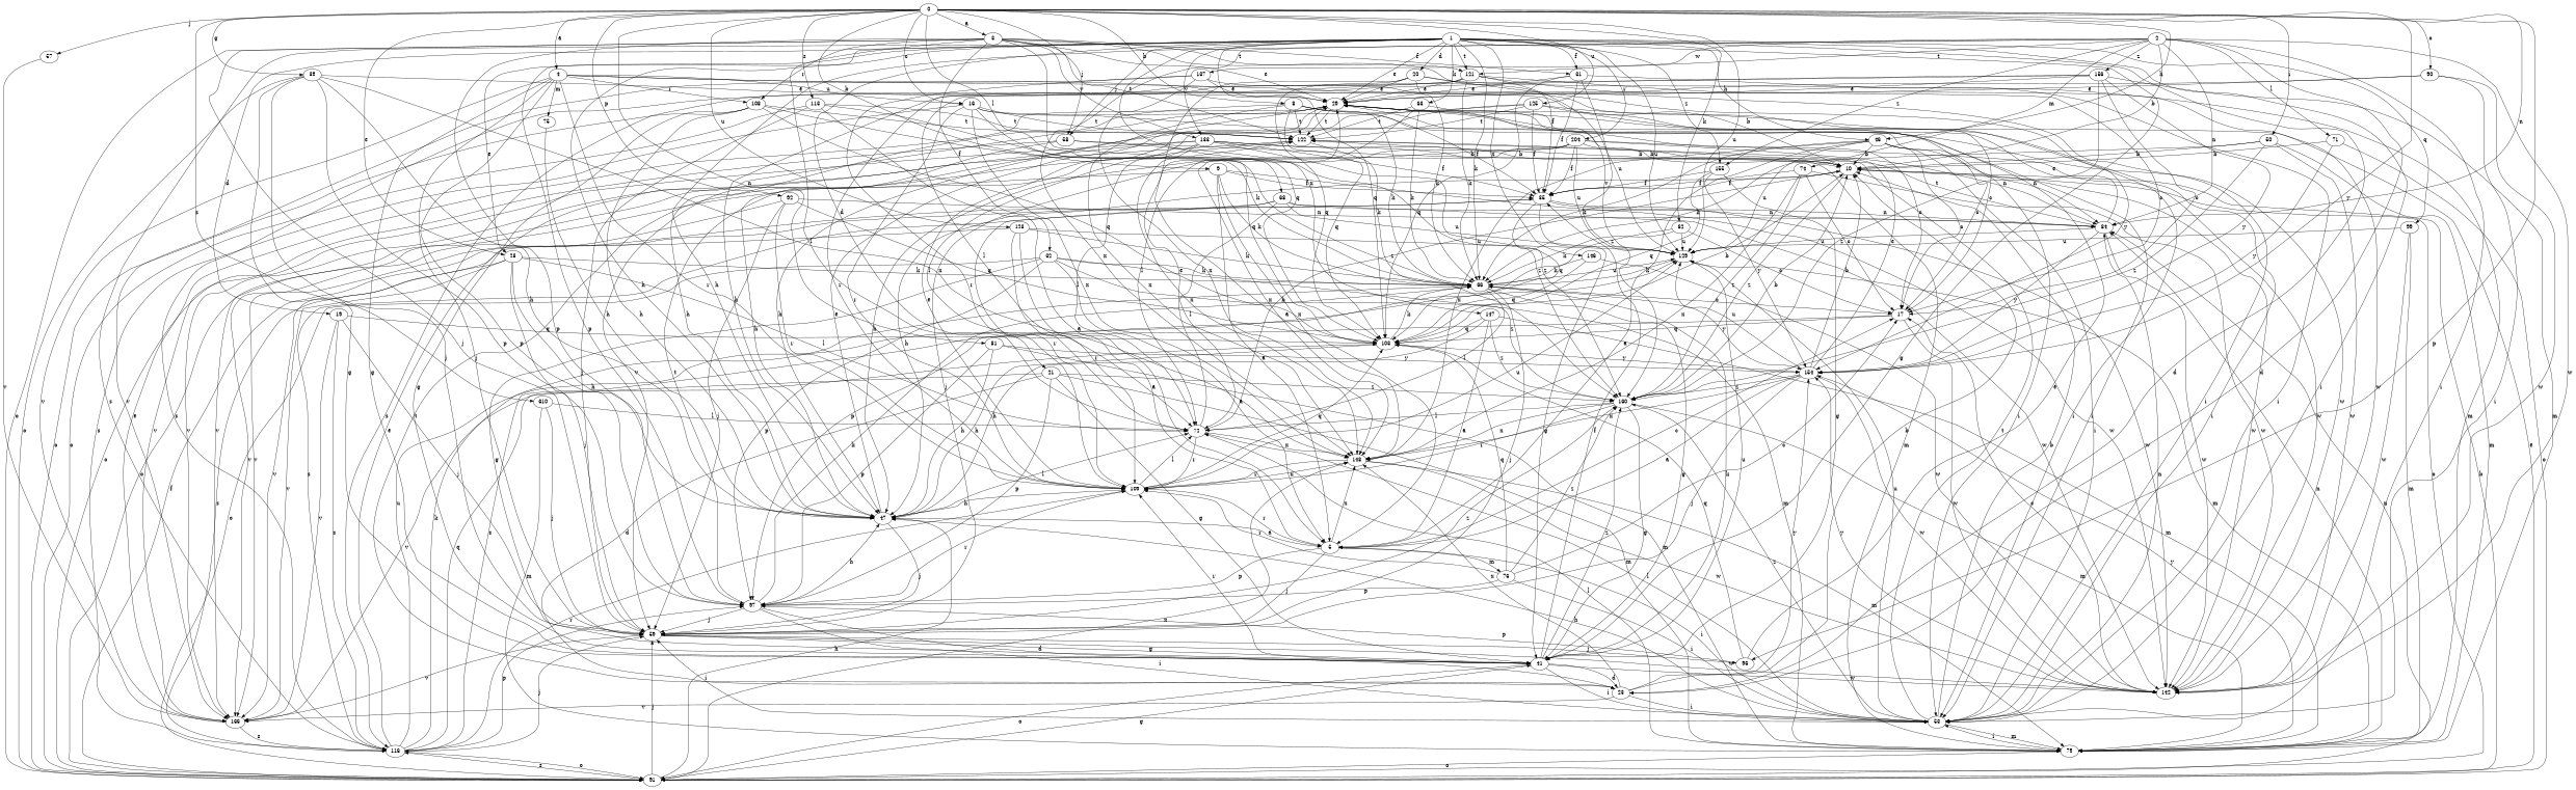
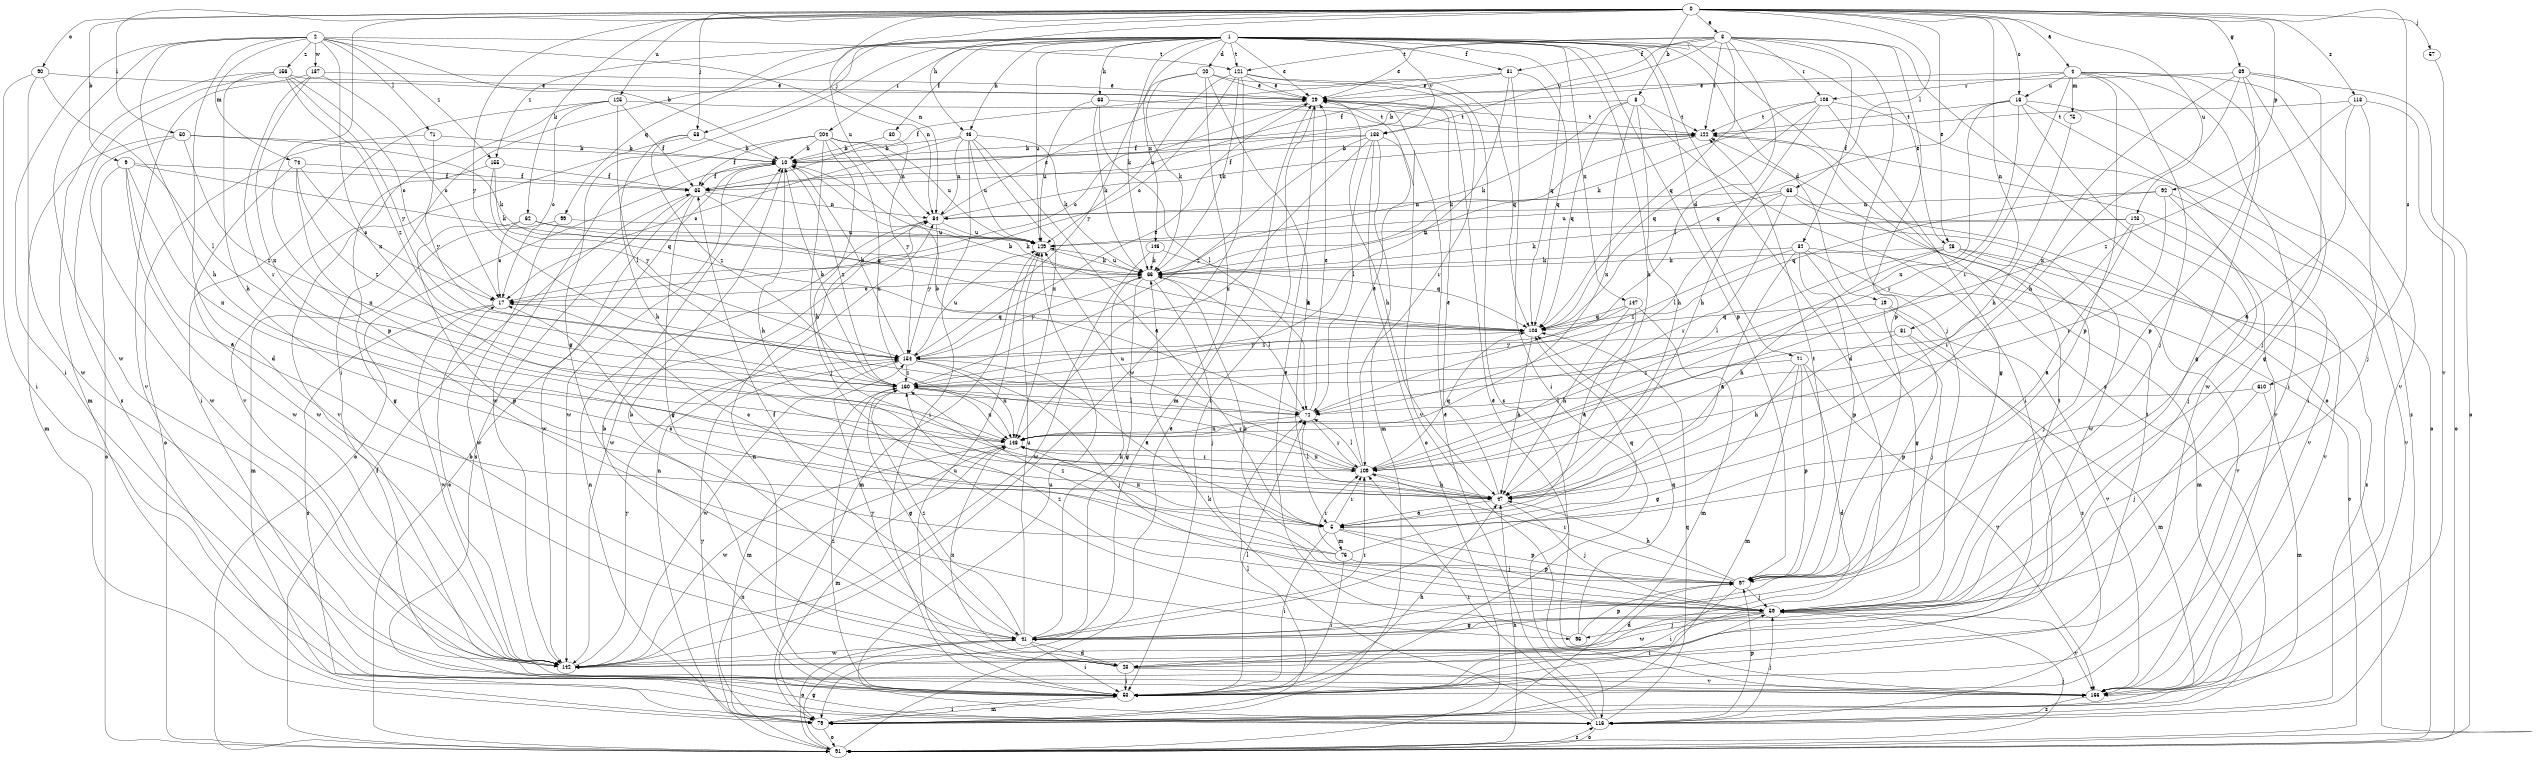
  strict digraph {
    0
    3
    4
    8
    9
    16
    28
    39
    46
    50
    57
    58
    62
    68
    81
    84
    90
    92
    96
    n20 [label=610]
    113
    123
    125
    129
    154
    29
    31
    97
    103
    121
    133
    32
    35
    59
    72
    91
    108
    122
    41
    53
    10
    75
    109
    n44 [label=166]
    47
    66
    148
    142
    5
    116
    17
    160
    79
    1
    19
    20
    21
    23
+   30
    63
    99
    n62 [label=204]
    146
    147
    155
    2
    71
    74
    137
    156
    76
    0 -> 3 [label=a]
    0 -> 4 [label=a]
    0 -> 8 [label=b]
    0 -> 9 [label=b]
    0 -> 16 [label=c]
    0 -> 28 [label=e]
    0 -> 39 [label=g]
    0 -> 46 [label=h]
    0 -> 50 [label=i]
    0 -> 57 [label=j]
    0 -> 58 [label=j]
    0 -> 62 [label=k]
    0 -> 68 [label=l]
    0 -> 81 [label=n]
    0 -> 84 [label=n]
    0 -> 90 [label=o]
    0 -> 92 [label=p]
    0 -> 96 [label=p]
    0 -> n20 [label=s]
    0 -> 113 [label=s]
    0 -> 123 [label=u]
    0 -> 125 [label=u]
    0 -> 129 [label=u]
    0 -> 154 [label=y]
    3 -> 29 [label=e]
    3 -> 31 [label=f]
    3 -> 97 [label=p]
    3 -> 103 [label=q]
    3 -> 121 [label=t]
    3 -> 133 [label=v]
    3 -> 32 [label=f]
    3 -> 35 [label=f]
    3 -> 59 [label=j]
    3 -> 72 [label=l]
    3 -> 91 [label=o]
    3 -> 108 [label=r]
    3 -> 122 [label=t]
    4 -> 16 [label=u]
    4 -> 97 [label=p]
    4 -> 59 [label=j]
    4 -> 108 [label=r]
    4 -> 41 [label=g]
    4 -> 53 [label=i]
    4 -> 10 [label=b]
    4 -> 75 [label=m]
    4 -> 109 [label=r]
    4 -> n44 [label=v]
    8 -> 103 [label=q]
    8 -> 35 [label=f]
    8 -> 122 [label=t]
    8 -> 53 [label=i]
    8 -> 47 [label=h]
    8 -> 66 [label=k]
    8 -> 148 [label=x]
    9 -> 35 [label=f]
    9 -> 91 [label=o]
    9 -> 66 [label=k]
    9 -> 148 [label=x]
    9 -> 142 [label=w]
    9 -> 5 [label=a]
    16 -> 103 [label=q]
    16 -> 122 [label=t]
    16 -> 53 [label=i]
    16 -> 109 [label=r]
    16 -> 148 [label=x]
    16 -> 142 [label=w]
    16 -> 116 [label=s]
    28 -> 59 [label=j]
    28 -> 72 [label=l]
    28 -> n44 [label=v]
    28 -> 47 [label=h]
    28 -> 66 [label=k]
    28 -> 116 [label=s]
    39 -> 29 [label=e]
    39 -> 97 [label=p]
    39 -> 59 [label=j]
    39 -> 91 [label=o]
    39 -> 41 [label=g]
    39 -> 47 [label=h]
    39 -> 148 [label=x]
    46 -> 84 [label=n]
    46 -> 129 [label=u]
    46 -> 53 [label=i]
    46 -> 10 [label=b]
    46 -> 66 [label=k]
    46 -> 148 [label=x]
    46 -> 5 [label=a]
    46 -> 17 [label=c]
    50 -> 10 [label=b]
    50 -> 66 [label=k]
    50 -> 142 [label=w]
    50 -> 160 [label=z]
    50 -> 79 [label=m]
    57 -> n44 [label=v]
    58 -> 10 [label=b]
    58 -> n44 [label=v]
    58 -> 47 [label=h]
    58 -> 160 [label=z]
    62 -> 129 [label=u]
    62 -> 97 [label=p]
    62 -> 66 [label=k]
    62 -> 17 [label=c]
    68 -> 84 [label=n]
    68 -> 129 [label=u]
    68 -> 72 [label=l]
    68 -> 109 [label=r]
    68 -> n44 [label=v]
    68 -> 142 [label=w]
    81 -> 154 [label=y]
    81 -> 97 [label=p]
    81 -> 47 [label=h]
    81 -> 79 [label=m]
    84 -> 129 [label=u]
    84 -> 154 [label=y]
    84 -> 29 [label=e]
    84 -> 122 [label=t]
    84 -> 142 [label=w]
    90 -> 29 [label=e]
    90 -> 72 [label=l]
    90 -> 53 [label=i]
    90 -> 142 [label=w]
    92 -> 84 [label=n]
    92 -> 103 [label=q]
    92 -> 59 [label=j]
    92 -> 109 [label=r]
    92 -> n44 [label=v]
    96 -> 29 [label=e]
    96 -> 97 [label=p]
    96 -> 103 [label=q]
    n20 -> 59 [label=j]
    n20 -> 72 [label=l]
    n20 -> 79 [label=m]
    113 -> 59 [label=j]
    113 -> 91 [label=o]
    113 -> 122 [label=t]
    113 -> 5 [label=a]
    113 -> 160 [label=z]
    123 -> 129 [label=u]
    123 -> 109 [label=r]
    123 -> n44 [label=v]
    123 -> 66 [label=k]
    123 -> 5 [label=a]
    125 -> 35 [label=f]
    125 -> 72 [label=l]
    125 -> 122 [label=t]
    125 -> 53 [label=i]
-   125 -> 59 [label=v]
+   125 -> n44 [label=v]
    125 -> 17 [label=c]
    129 -> 66 [label=k]
    129 -> 79 [label=m]
    154 -> 129 [label=u]
    154 -> 29 [label=e]
    154 -> 59 [label=j]
    154 -> 10 [label=b]
    154 -> 148 [label=x]
    154 -> 142 [label=w]
    154 -> 5 [label=a]
    154 -> 160 [label=z]
    29 -> 122 [label=t]
    29 -> 53 [label=i]
    29 -> 47 [label=h]
    29 -> 17 [label=c]
    31 -> 29 [label=e]
    31 -> 103 [label=q]
    31 -> 35 [label=f]
    31 -> 53 [label=i]
    31 -> 160 [label=z]
    97 -> 59 [label=j]
    97 -> 122 [label=t]
    97 -> 53 [label=i]
    97 -> 109 [label=r]
    97 -> 47 [label=h]
    97 -> 66 [label=k]
    97 -> 23 [label=d]
    103 -> 154 [label=y]
    103 -> 10 [label=b]
    103 -> 47 [label=h]
    103 -> 66 [label=k]
    121 -> 129 [label=u]
    121 -> 29 [label=e]
    121 -> 109 [label=r]
    121 -> 66 [label=k]
    121 -> 142 [label=w]
    121 -> 116 [label=s]
    121 -> 17 [label=c]
    133 -> 35 [label=f]
    133 -> 72 [label=l]
    133 -> 91 [label=o]
    133 -> 10 [label=b]
    133 -> n44 [label=v]
    133 -> 148 [label=x]
    133 -> 160 [label=z]
    133 -> 79 [label=m]
    32 -> 97 [label=p]
    32 -> 91 [label=o]
    32 -> 41 [label=g]
    32 -> 66 [label=k]
    32 -> 5 [label=a]
    32 -> 160 [label=z]
    32 -> 79 [label=m]
    35 -> 84 [label=n]
    35 -> 103 [label=q]
    35 -> 41 [label=g]
    35 -> 142 [label=w]
    35 -> 116 [label=s]
    59 -> 96 [label=j]
    59 -> 41 [label=g]
    59 -> n44 [label=v]
    59 -> 142 [label=w]
    59 -> 160 [label=z]
    72 -> 29 [label=e]
    72 -> 10 [label=b]
    72 -> 109 [label=r]
    72 -> 148 [label=x]
    91 -> 84 [label=n]
    91 -> 29 [label=e]
    91 -> 35 [label=f]
    91 -> 59 [label=j]
    91 -> 41 [label=g]
    91 -> 10 [label=b]
    91 -> 47 [label=h]
    91 -> 148 [label=x]
    91 -> 116 [label=s]
    108 -> 103 [label=q]
    108 -> 91 [label=o]
    108 -> 122 [label=t]
    108 -> 41 [label=g]
    108 -> 47 [label=h]
    108 -> 66 [label=k]
    122 -> 10 [label=b]
    122 -> n44 [label=v]
    122 -> 66 [label=k]
    41 -> 129 [label=u]
    41 -> 35 [label=f]
    41 -> 91 [label=o]
    41 -> 53 [label=i]
    41 -> 109 [label=r]
    41 -> 66 [label=k]
    41 -> 142 [label=w]
    41 -> 160 [label=z]
    41 -> 23 [label=d]
    53 -> 84 [label=n]
    53 -> 129 [label=u]
    53 -> 59 [label=i]
    53 -> 72 [label=l]
    53 -> 122 [label=t]
    53 -> 10 [label=b]
    53 -> 47 [label=h]
    53 -> 160 [label=z]
    53 -> 79 [label=m]
    10 -> 35 [label=f]
    10 -> 91 [label=o]
    10 -> 47 [label=h]
    10 -> 142 [label=w]
    10 -> 160 [label=z]
    75 -> 47 [label=h]
    109 -> 129 [label=u]
    109 -> 29 [label=e]
    109 -> 103 [label=q]
    109 -> 72 [label=l]
    109 -> 47 [label=h]
    109 -> 148 [label=x]
    n44 -> 29 [label=e]
    n44 -> 116 [label=s]
    47 -> 29 [label=e]
    47 -> 59 [label=j]
    47 -> 72 [label=l]
    47 -> 5 [label=a]
    66 -> 129 [label=u]
    66 -> 154 [label=y]
    66 -> 59 [label=j]
    66 -> 72 [label=l]
    66 -> 41 [label=g]
    66 -> 17 [label=c]
    148 -> 109 [label=r]
    148 -> 142 [label=w]
    148 -> 79 [label=m]
    142 -> 154 [label=y]
    142 -> 17 [label=c]
    5 -> 97 [label=p]
    5 -> 59 [label=j]
    5 -> 53 [label=i]
    5 -> 109 [label=r]
    5 -> 148 [label=x]
    5 -> 17 [label=c]
    5 -> 76 [label=m]
    116 -> 129 [label=u]
    116 -> 29 [label=e]
    116 -> 97 [label=p]
    116 -> 103 [label=q]
    116 -> 59 [label=j]
    116 -> 91 [label=o]
    116 -> 109 [label=r]
    116 -> 66 [label=k]
    17 -> 103 [label=q]
    17 -> 142 [label=w]
    17 -> 116 [label=s]
    160 -> 72 [label=l]
    160 -> 41 [label=g]
    160 -> 10 [label=b]
    160 -> 109 [label=r]
    160 -> 148 [label=x]
    160 -> 79 [label=m]
    79 -> 84 [label=n]
    79 -> 154 [label=y]
    79 -> 72 [label=l]
    79 -> 91 [label=o]
    79 -> 53 [label=i]
    1 -> 28 [label=e]
    1 -> 46 [label=h]
    1 -> 58 [label=j]
    1 -> 129 [label=u]
    1 -> 29 [label=e]
    1 -> 31 [label=f]
    1 -> 97 [label=p]
    1 -> 103 [label=q]
    1 -> 121 [label=t]
    1 -> 133 [label=v]
    1 -> 41 [label=g]
    1 -> 53 [label=i]
    1 -> 47 [label=h]
    1 -> 66 [label=k]
    1 -> 116 [label=s]
    1 -> 19 [label=d]
    1 -> 20 [label=d]
    1 -> 21 [label=d]
    1 -> 23 [label=d]
+   1 -> 30 [label=f]
    1 -> 63 [label=k]
    1 -> 99 [label=q]
    1 -> n62 [label=r]
    1 -> 146 [label=x]
    1 -> 147 [label=x]
    1 -> 155 [label=z]
    19 -> 103 [label=q]
    19 -> 59 [label=j]
    19 -> n44 [label=v]
    19 -> 116 [label=s]
    20 -> 154 [label=y]
    20 -> 29 [label=e]
    20 -> 103 [label=q]
    20 -> 66 [label=k]
    20 -> 5 [label=a]
    20 -> 79 [label=m]
    21 -> 97 [label=p]
    21 -> 41 [label=g]
    21 -> n44 [label=v]
    21 -> 160 [label=z]
    21 -> 79 [label=m]
    21 -> 23 [label=d]
    23 -> 154 [label=y]
    23 -> 122 [label=t]
    23 -> 53 [label=i]
    23 -> 10 [label=b]
    23 -> n44 [label=v]
    23 -> 148 [label=x]
-   63 -> 129 [label=v]
+   30 -> 154 [label=y]
+   30 -> 10 [label=b]
+   63 -> 129 [label=u]
    63 -> 72 [label=l]
    63 -> 122 [label=t]
    63 -> 66 [label=k]
    99 -> 129 [label=u]
    99 -> 142 [label=w]
    99 -> 79 [label=m]
    n62 -> 84 [label=n]
    n62 -> 129 [label=u]
    n62 -> 35 [label=f]
    n62 -> 59 [label=j]
    n62 -> 10 [label=b]
    n62 -> 47 [label=h]
    n62 -> 148 [label=x]
    n62 -> 142 [label=w]
    146 -> 103 [label=q]
    146 -> 66 [label=k]
    146 -> 142 [label=w]
    147 -> 103 [label=q]
    147 -> 47 [label=h]
    147 -> 5 [label=a]
    147 -> 160 [label=z]
    147 -> 79 [label=m]
    155 -> 154 [label=y]
    155 -> 103 [label=q]
    155 -> 35 [label=f]
    155 -> 41 [label=g]
    2 -> 84 [label=n]
    2 -> 121 [label=t]
    2 -> 53 [label=i]
    2 -> 10 [label=b]
    2 -> 47 [label=h]
    2 -> 148 [label=x]
    2 -> 142 [label=w]
    2 -> 23 [label=d]
    2 -> 155 [label=z]
    2 -> 71 [label=l]
    2 -> 74 [label=m]
    2 -> 137 [label=w]
    2 -> 156 [label=z]
    71 -> 154 [label=y]
    71 -> 91 [label=o]
    71 -> 10 [label=b]
    74 -> 35 [label=f]
    74 -> 148 [label=x]
    74 -> 142 [label=w]
    74 -> 17 [label=c]
    74 -> 160 [label=z]
    137 -> 29 [label=e]
    137 -> 109 [label=r]
    137 -> n44 [label=v]
    137 -> 148 [label=x]
    137 -> 17 [label=c]
    156 -> 154 [label=y]
    156 -> 29 [label=e]
    156 -> 47 [label=h]
    156 -> 116 [label=s]
    156 -> 17 [label=c]
    156 -> 160 [label=z]
    156 -> 79 [label=m]
    76 -> 97 [label=p]
    76 -> 103 [label=q]
    76 -> 53 [label=i]
    76 -> 109 [label=r]
    76 -> 17 [label=c]
    76 -> 160 [label=z]
  }
